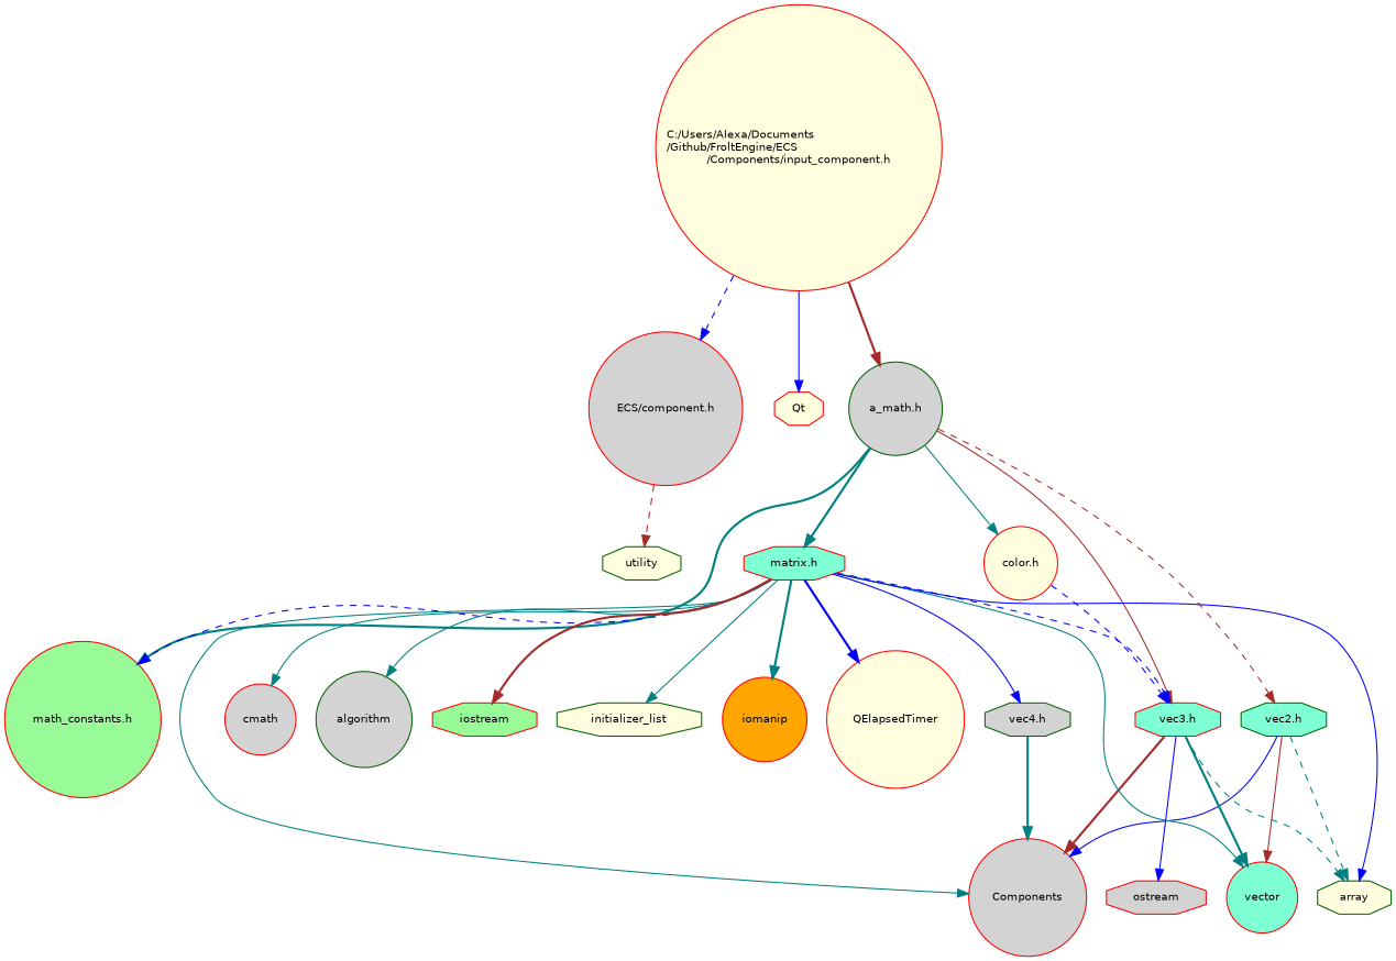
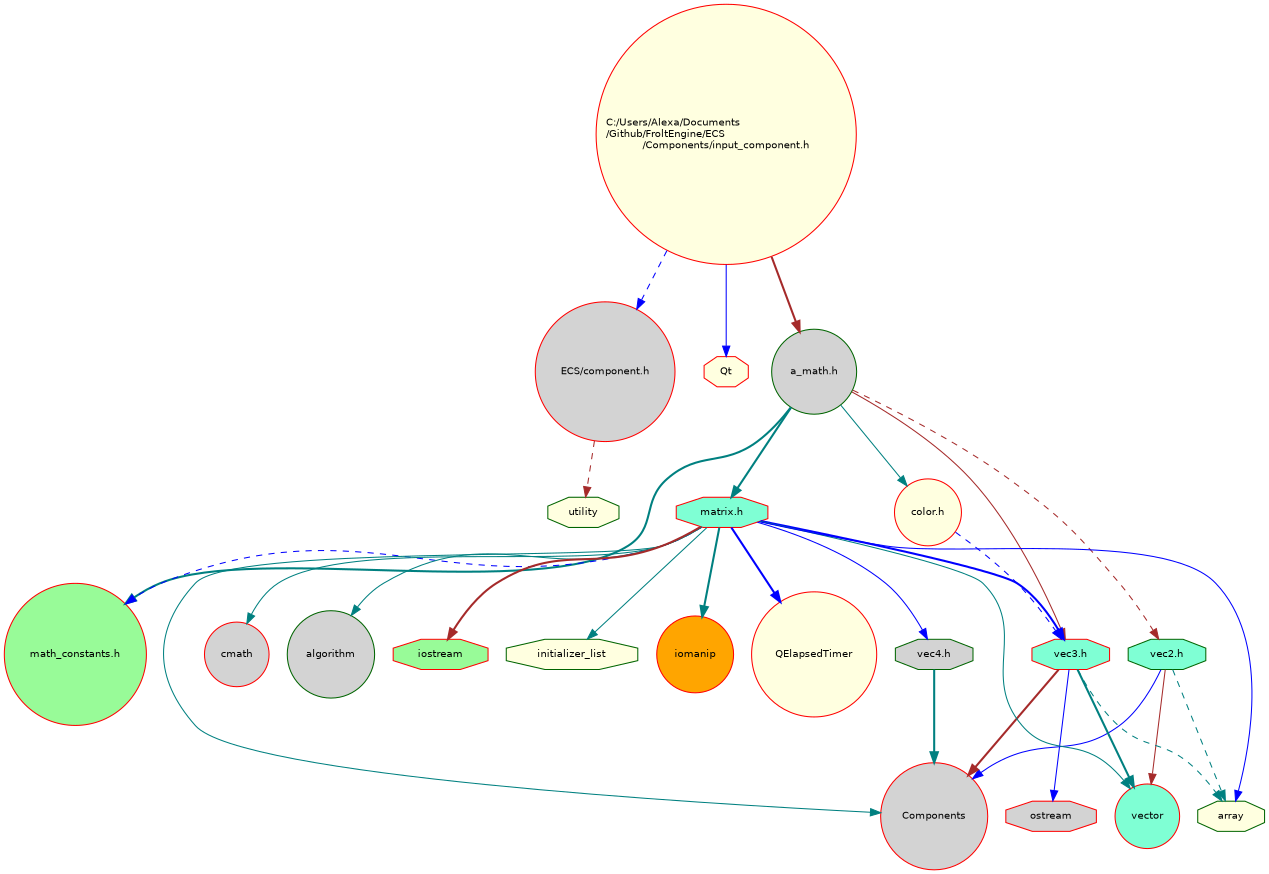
  digraph {
    node [color=red fillcolor=lightyellow fontname=Helvetica fontsize=10 shape=circle style=filled]
    edge [color=teal fontname=Helvetica fontsize=10 labelfontname=Helvetica labelfontsize=10 style=solid]
    n1 [fontcolor=black height=0.2 label="C:/Users/Alexa/Documents\l/Github/FroltEngine/ECS\l/Components/input_component.h" width=0.4]
    n2 [fillcolor=lightgrey height=0.2 label="ECS/component.h" width=0.4]
    n3 [height=0.2 label=Qt shape=octagon width=0.4]
    n4 [color=darkgreen fillcolor=lightgrey height=0.2 label="a_math.h" width=0.4]
    n5 [color=darkgreen height=0.2 label=utility shape=octagon width=0.4]
    n6 [color=darkgreen fillcolor=aquamarine height=0.2 label="vec2.h" shape=octagon width=0.4]
    n7 [fillcolor=aquamarine height=0.2 label="vec3.h" shape=octagon width=0.4]
    n8 [fillcolor=aquamarine height=0.2 label="matrix.h" shape=octagon width=0.4]
    n9 [fillcolor=palegreen height=0.2 label="math_constants.h" width=0.4]
    n10 [height=0.2 label="color.h" width=0.4]
    n11 [fillcolor=aquamarine height=0.2 label=vector width=0.4]
    n12 [color=darkgreen height=0.2 label=array shape=octagon width=0.4]
    n13 [fillcolor=lightgrey height=0.2 label=Components width=0.4]
    n14 [fillcolor=lightgrey height=0.2 label=ostream shape=octagon width=0.4]
    n15 [color=darkgreen fillcolor=lightgrey height=0.2 label="vec4.h" shape=octagon width=0.4]
    n16 [fillcolor=lightgrey height=0.2 label=cmath width=0.4]
    n17 [color=darkgreen fillcolor=lightgrey height=0.2 label=algorithm width=0.4]
    n18 [fillcolor=palegreen height=0.2 label=iostream shape=octagon width=0.4]
    n19 [color=darkgreen height=0.2 label=initializer_list shape=octagon width=0.4]
    n20 [fillcolor=orange height=0.2 label=iomanip width=0.4]
    n21 [height=0.2 label=QElapsedTimer width=0.4]
    n1 -> n2 [color=blue style=dashed]
    n1 -> n3 [color=blue]
    n1 -> n4 [color=brown style=bold]
    n2 -> n5 [color=brown style=dashed]
    n4 -> n6 [color=brown style=dashed]
    n4 -> n7 [color=brown]
    n4 -> n8 [style=bold]
    n4 -> n9 [style=bold]
    n4 -> n10
    n6 -> n11 [color=brown]
    n6 -> n12 [style=dashed]
    n6 -> n13 [color=blue]
    n7 -> n11 [style=bold]
    n7 -> n12 [style=dashed]
    n7 -> n13 [color=brown style=bold]
    n7 -> n14 [color=blue]
-   n8 -> n7 [color=blue style=dashed]
+   n8 -> n7 [color=blue style=bold]
    n8 -> n9 [color=blue style=dashed]
    n8 -> n11
    n8 -> n12 [color=blue]
    n8 -> n13
    n8 -> n15 [color=blue]
    n8 -> n16
    n8 -> n17
    n8 -> n18 [color=brown style=bold]
    n8 -> n19
    n8 -> n20 [style=bold]
    n8 -> n21 [color=blue style=bold]
    n10 -> n7 [color=blue style=dashed]
    n15 -> n13 [style=bold]
  }
